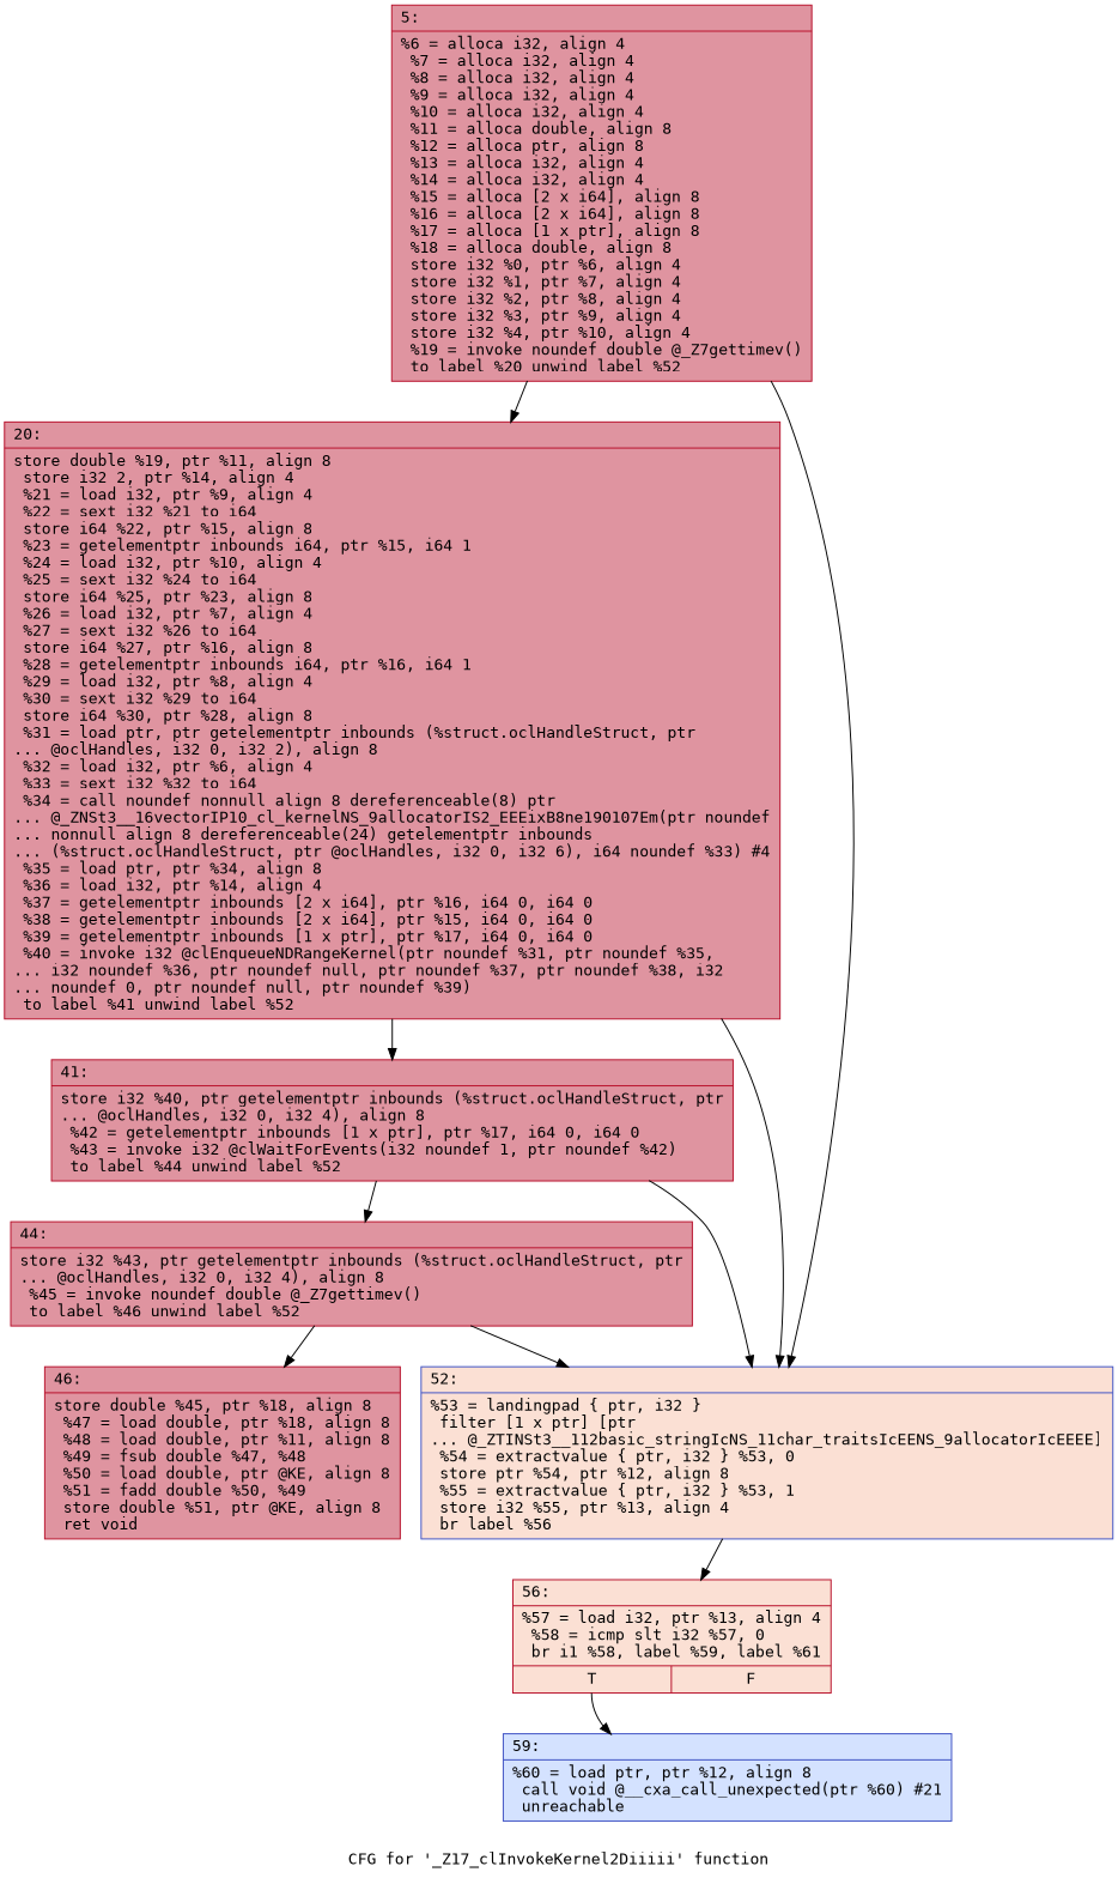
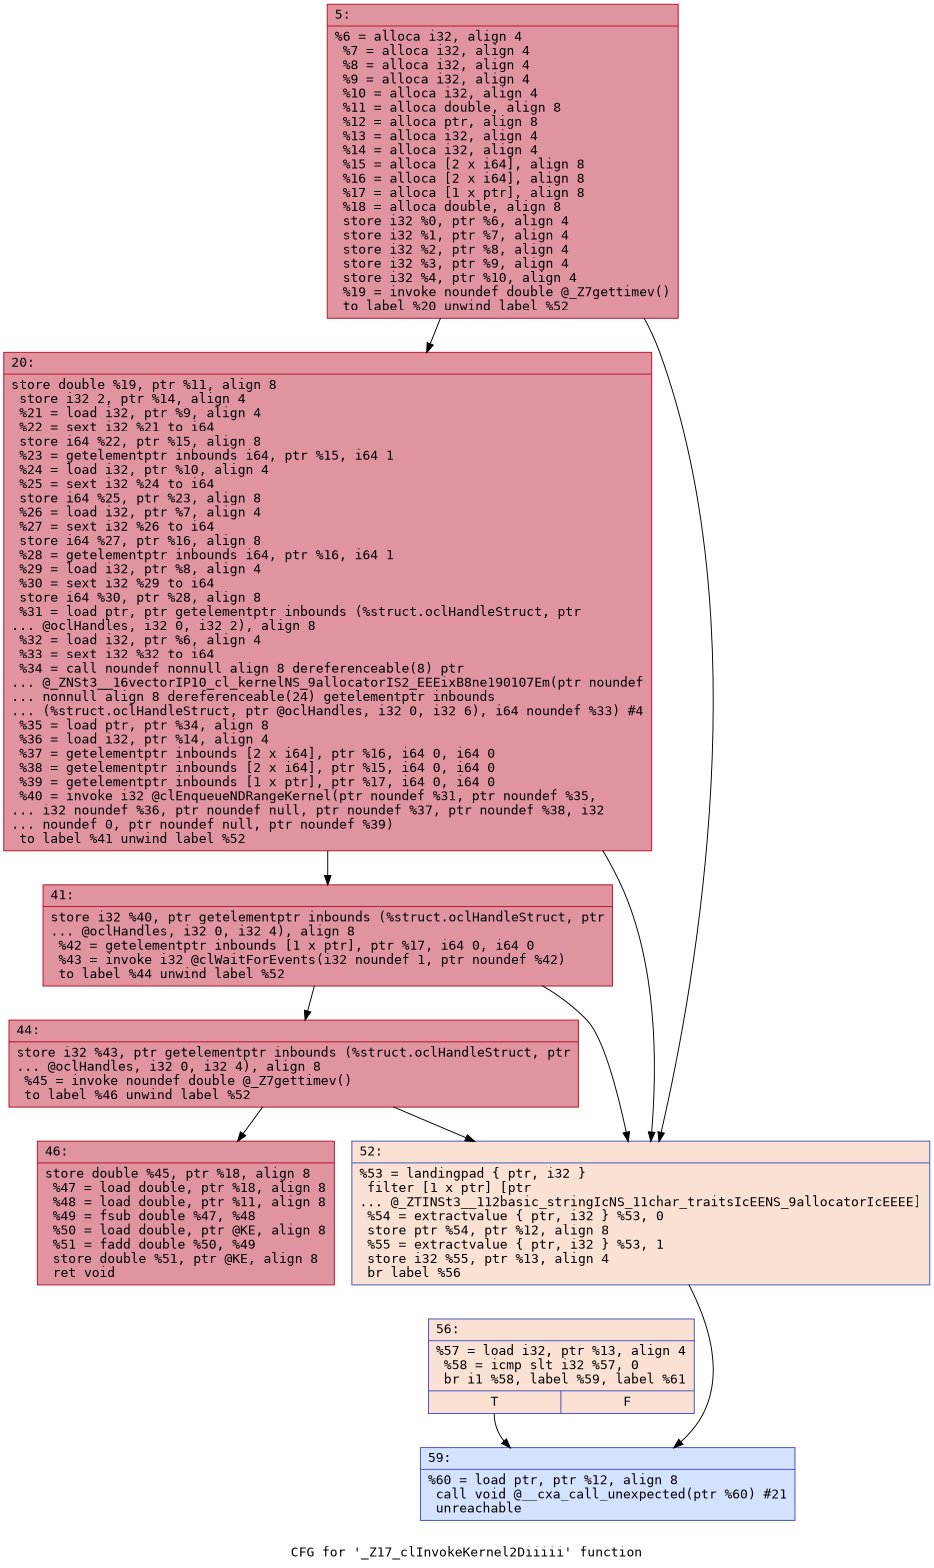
  digraph {
    fontname="DejaVu Sans Mono"
    label="CFG for '_Z17_clInvokeKernel2Diiiii' function"
    node [color="#b70d28ff" fillcolor="#b70d2870" fontname="DejaVu Sans Mono" shape=record style=filled]
    edge [fontname="DejaVu Sans Mono"]
    n1 [label="{5:\l|  %6 = alloca i32, align 4\l  %7 = alloca i32, align 4\l  %8 = alloca i32, align 4\l  %9 = alloca i32, align 4\l  %10 = alloca i32, align 4\l  %11 = alloca double, align 8\l  %12 = alloca ptr, align 8\l  %13 = alloca i32, align 4\l  %14 = alloca i32, align 4\l  %15 = alloca [2 x i64], align 8\l  %16 = alloca [2 x i64], align 8\l  %17 = alloca [1 x ptr], align 8\l  %18 = alloca double, align 8\l  store i32 %0, ptr %6, align 4\l  store i32 %1, ptr %7, align 4\l  store i32 %2, ptr %8, align 4\l  store i32 %3, ptr %9, align 4\l  store i32 %4, ptr %10, align 4\l  %19 = invoke noundef double @_Z7gettimev()\l          to label %20 unwind label %52\l}"]
    n2 [label="{20:\l|  store double %19, ptr %11, align 8\l  store i32 2, ptr %14, align 4\l  %21 = load i32, ptr %9, align 4\l  %22 = sext i32 %21 to i64\l  store i64 %22, ptr %15, align 8\l  %23 = getelementptr inbounds i64, ptr %15, i64 1\l  %24 = load i32, ptr %10, align 4\l  %25 = sext i32 %24 to i64\l  store i64 %25, ptr %23, align 8\l  %26 = load i32, ptr %7, align 4\l  %27 = sext i32 %26 to i64\l  store i64 %27, ptr %16, align 8\l  %28 = getelementptr inbounds i64, ptr %16, i64 1\l  %29 = load i32, ptr %8, align 4\l  %30 = sext i32 %29 to i64\l  store i64 %30, ptr %28, align 8\l  %31 = load ptr, ptr getelementptr inbounds (%struct.oclHandleStruct, ptr\l... @oclHandles, i32 0, i32 2), align 8\l  %32 = load i32, ptr %6, align 4\l  %33 = sext i32 %32 to i64\l  %34 = call noundef nonnull align 8 dereferenceable(8) ptr\l... @_ZNSt3__16vectorIP10_cl_kernelNS_9allocatorIS2_EEEixB8ne190107Em(ptr noundef\l... nonnull align 8 dereferenceable(24) getelementptr inbounds\l... (%struct.oclHandleStruct, ptr @oclHandles, i32 0, i32 6), i64 noundef %33) #4\l  %35 = load ptr, ptr %34, align 8\l  %36 = load i32, ptr %14, align 4\l  %37 = getelementptr inbounds [2 x i64], ptr %16, i64 0, i64 0\l  %38 = getelementptr inbounds [2 x i64], ptr %15, i64 0, i64 0\l  %39 = getelementptr inbounds [1 x ptr], ptr %17, i64 0, i64 0\l  %40 = invoke i32 @clEnqueueNDRangeKernel(ptr noundef %31, ptr noundef %35,\l... i32 noundef %36, ptr noundef null, ptr noundef %37, ptr noundef %38, i32\l... noundef 0, ptr noundef null, ptr noundef %39)\l          to label %41 unwind label %52\l}"]
    n3 [color="#3d50c3ff" fillcolor="#f7b99e70" label="{52:\l|  %53 = landingpad \{ ptr, i32 \}\l          filter [1 x ptr] [ptr\l... @_ZTINSt3__112basic_stringIcNS_11char_traitsIcEENS_9allocatorIcEEEE]\l  %54 = extractvalue \{ ptr, i32 \} %53, 0\l  store ptr %54, ptr %12, align 8\l  %55 = extractvalue \{ ptr, i32 \} %53, 1\l  store i32 %55, ptr %13, align 4\l  br label %56\l}"]
    n4 [label="{41:\l|  store i32 %40, ptr getelementptr inbounds (%struct.oclHandleStruct, ptr\l... @oclHandles, i32 0, i32 4), align 8\l  %42 = getelementptr inbounds [1 x ptr], ptr %17, i64 0, i64 0\l  %43 = invoke i32 @clWaitForEvents(i32 noundef 1, ptr noundef %42)\l          to label %44 unwind label %52\l}"]
-   n5 [fillcolor="#f7b99e70" label="{56:\l|  %57 = load i32, ptr %13, align 4\l  %58 = icmp slt i32 %57, 0\l  br i1 %58, label %59, label %61\l|{<s0>T|<s1>F}}"]
+   n5 [color="#3d50c3ff" fillcolor="#f7b99e70" label="{56:\l|  %57 = load i32, ptr %13, align 4\l  %58 = icmp slt i32 %57, 0\l  br i1 %58, label %59, label %61\l|{<s0>T|<s1>F}}"]
    n6 [label="{44:\l|  store i32 %43, ptr getelementptr inbounds (%struct.oclHandleStruct, ptr\l... @oclHandles, i32 0, i32 4), align 8\l  %45 = invoke noundef double @_Z7gettimev()\l          to label %46 unwind label %52\l}"]
    n7 [color="#3d50c3ff" fillcolor="#9ebeff70" label="{59:\l|  %60 = load ptr, ptr %12, align 8\l  call void @__cxa_call_unexpected(ptr %60) #21\l  unreachable\l}"]
    n8 [label="{46:\l|  store double %45, ptr %18, align 8\l  %47 = load double, ptr %18, align 8\l  %48 = load double, ptr %11, align 8\l  %49 = fsub double %47, %48\l  %50 = load double, ptr @KE, align 8\l  %51 = fadd double %50, %49\l  store double %51, ptr @KE, align 8\l  ret void\l}"]
    n1 -> n2
    n1 -> n3
    n2 -> n3
    n2 -> n4
-   n3 -> n5
+   n3 -> n7
    n4 -> n3
    n4 -> n6
    n5 -> n7 [tailport=s0]
    n6 -> n3
    n6 -> n8
  }
